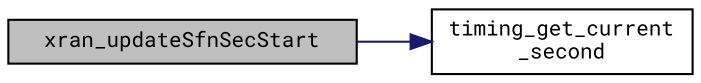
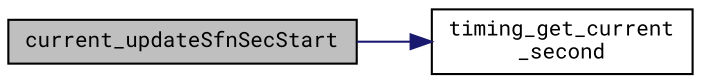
  digraph {
    rankdir=LR
    fontname="Roboto Mono"
    node [color=black fontname="Roboto Mono" fontsize=10 shape=record style=filled]
-   n1 [fillcolor=grey75 fontcolor=black height=0.2 label=xran_updateSfnSecStart width=0.4]
+   n1 [fillcolor=grey75 fontcolor=black height=0.2 label=current_updateSfnSecStart width=0.4]
    n2 [fillcolor=white height=0.2 label="timing_get_current\l_second" width=0.4]
    n1 -> n2 [color=midnightblue fontname="Roboto Mono" fontsize=10 labelfontname=Helvetica labelfontsize=10 style=solid]
  }
